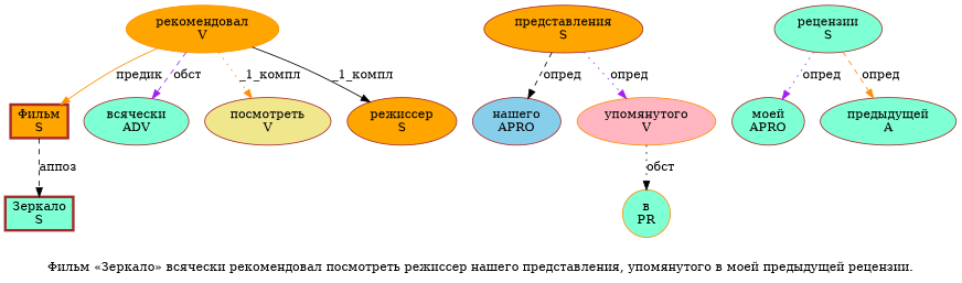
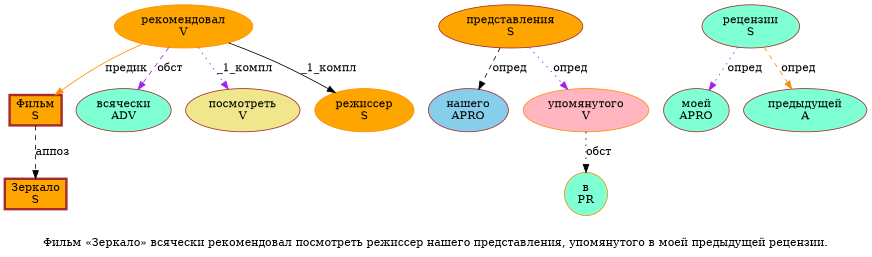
  digraph {
    label="Фильм «Зеркало» всячески рекомендовал посмотреть режиссер нашего представления, упомянутого в моей предыдущей рецензии."
    node [color=brown fillcolor=orange penwidth=1 shape=ellipse style=filled]
    edge [color=black style=dashed]
    n1 [label="Фильм\nS" penwidth=3 shape=box]
-   n2 [fillcolor=aquamarine label="Зеркало\nS" penwidth=3 shape=box]
+   n2 [label="Зеркало\nS" penwidth=3 shape=box]
    n3 [fillcolor=aquamarine label="всячески\nADV"]
    n4 [color=darkorange label="рекомендовал\nV"]
    n5 [fillcolor=khaki label="посмотреть\nV"]
-   n6 [label="режиссер\nS"]
+   n6 [color=darkorange label="режиссер\nS"]
    n7 [fillcolor=skyblue label="нашего\nAPRO"]
    n8 [label="представления\nS"]
    n9 [color=darkorange fillcolor=lightpink label="упомянутого\nV"]
    n10 [color=darkorange fillcolor=aquamarine label="в\nPR"]
    n11 [fillcolor=aquamarine label="рецензии\nS"]
    n12 [fillcolor=aquamarine label="моей\nAPRO"]
    n13 [fillcolor=aquamarine label="предыдущей\nA"]
    n1 -> n2 [label="аппоз"]
    n4 -> n1 [color=darkorange label="предик" style=solid]
    n4 -> n3 [color=purple label="обст"]
-   n4 -> n5 [color=darkorange label="_1_компл" style=dotted]
+   n4 -> n5 [color=purple label="_1_компл" style=dotted]
    n4 -> n6 [label="_1_компл" style=solid]
    n8 -> n7 [label="опред"]
    n8 -> n9 [color=purple label="опред" style=dotted]
    n9 -> n10 [label="обст" style=dotted]
    n11 -> n12 [color=purple label="опред" style=dotted]
    n11 -> n13 [color=darkorange label="опред"]
  }
